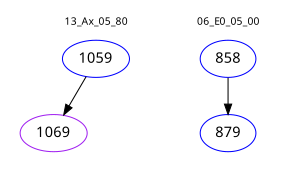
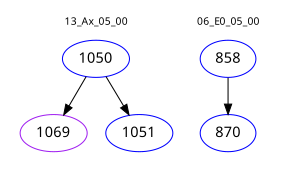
  digraph {
    fontname="Noto Sans"
    node [color=blue fontname="Noto Sans"]
    edge [color=black fontname="Noto Sans"]
    n1 [color=purple label=1069]
-   n2 [label=1059]
+   n2 [label=1050]
+   n3 [label=1051]
    n4 [label=858]
-   n5 [label=879]
+   n5 [label=870]
    subgraph cluster_1 {
      color=white
      fontsize=10
-     label="13_Ax_05_80"
+     label="13_Ax_05_00"
      n1
      n2
+     n3
    }
    subgraph cluster_2 {
      color=white
      fontsize=10
      label="06_E0_05_00"
      n4
      n5
    }
    n2 -> n1
+   n2 -> n3
    n4 -> n5
  }
